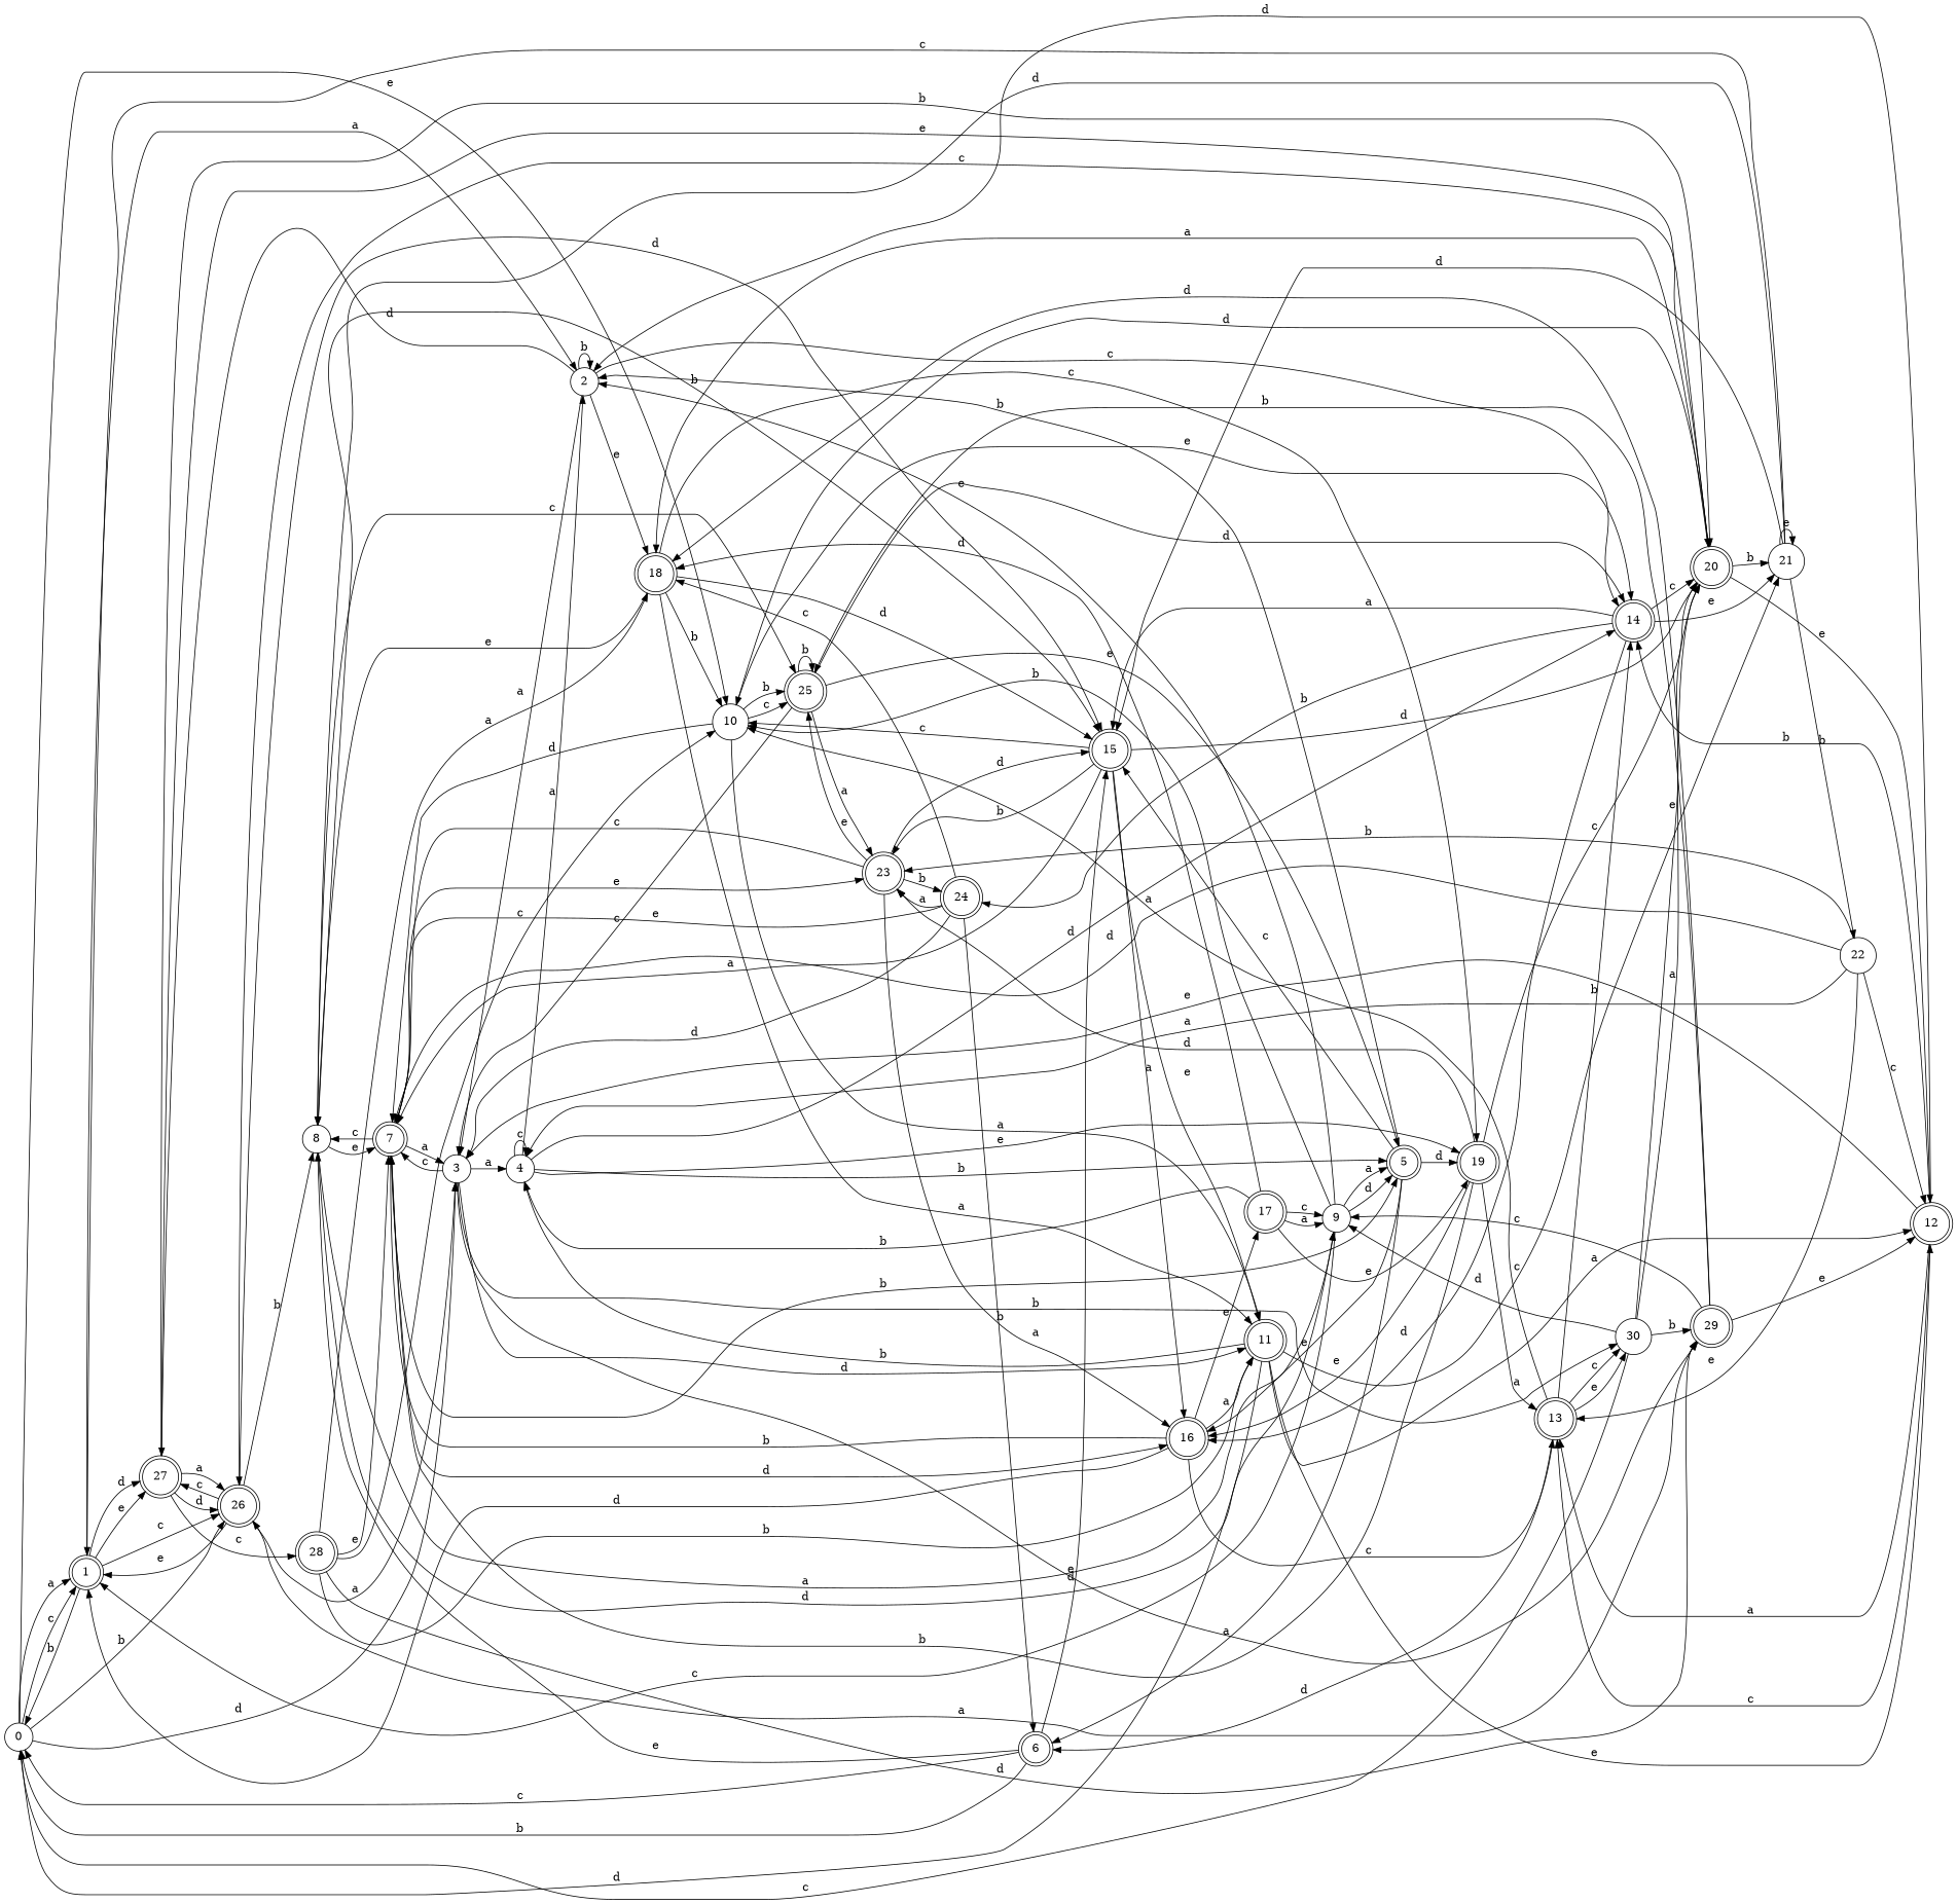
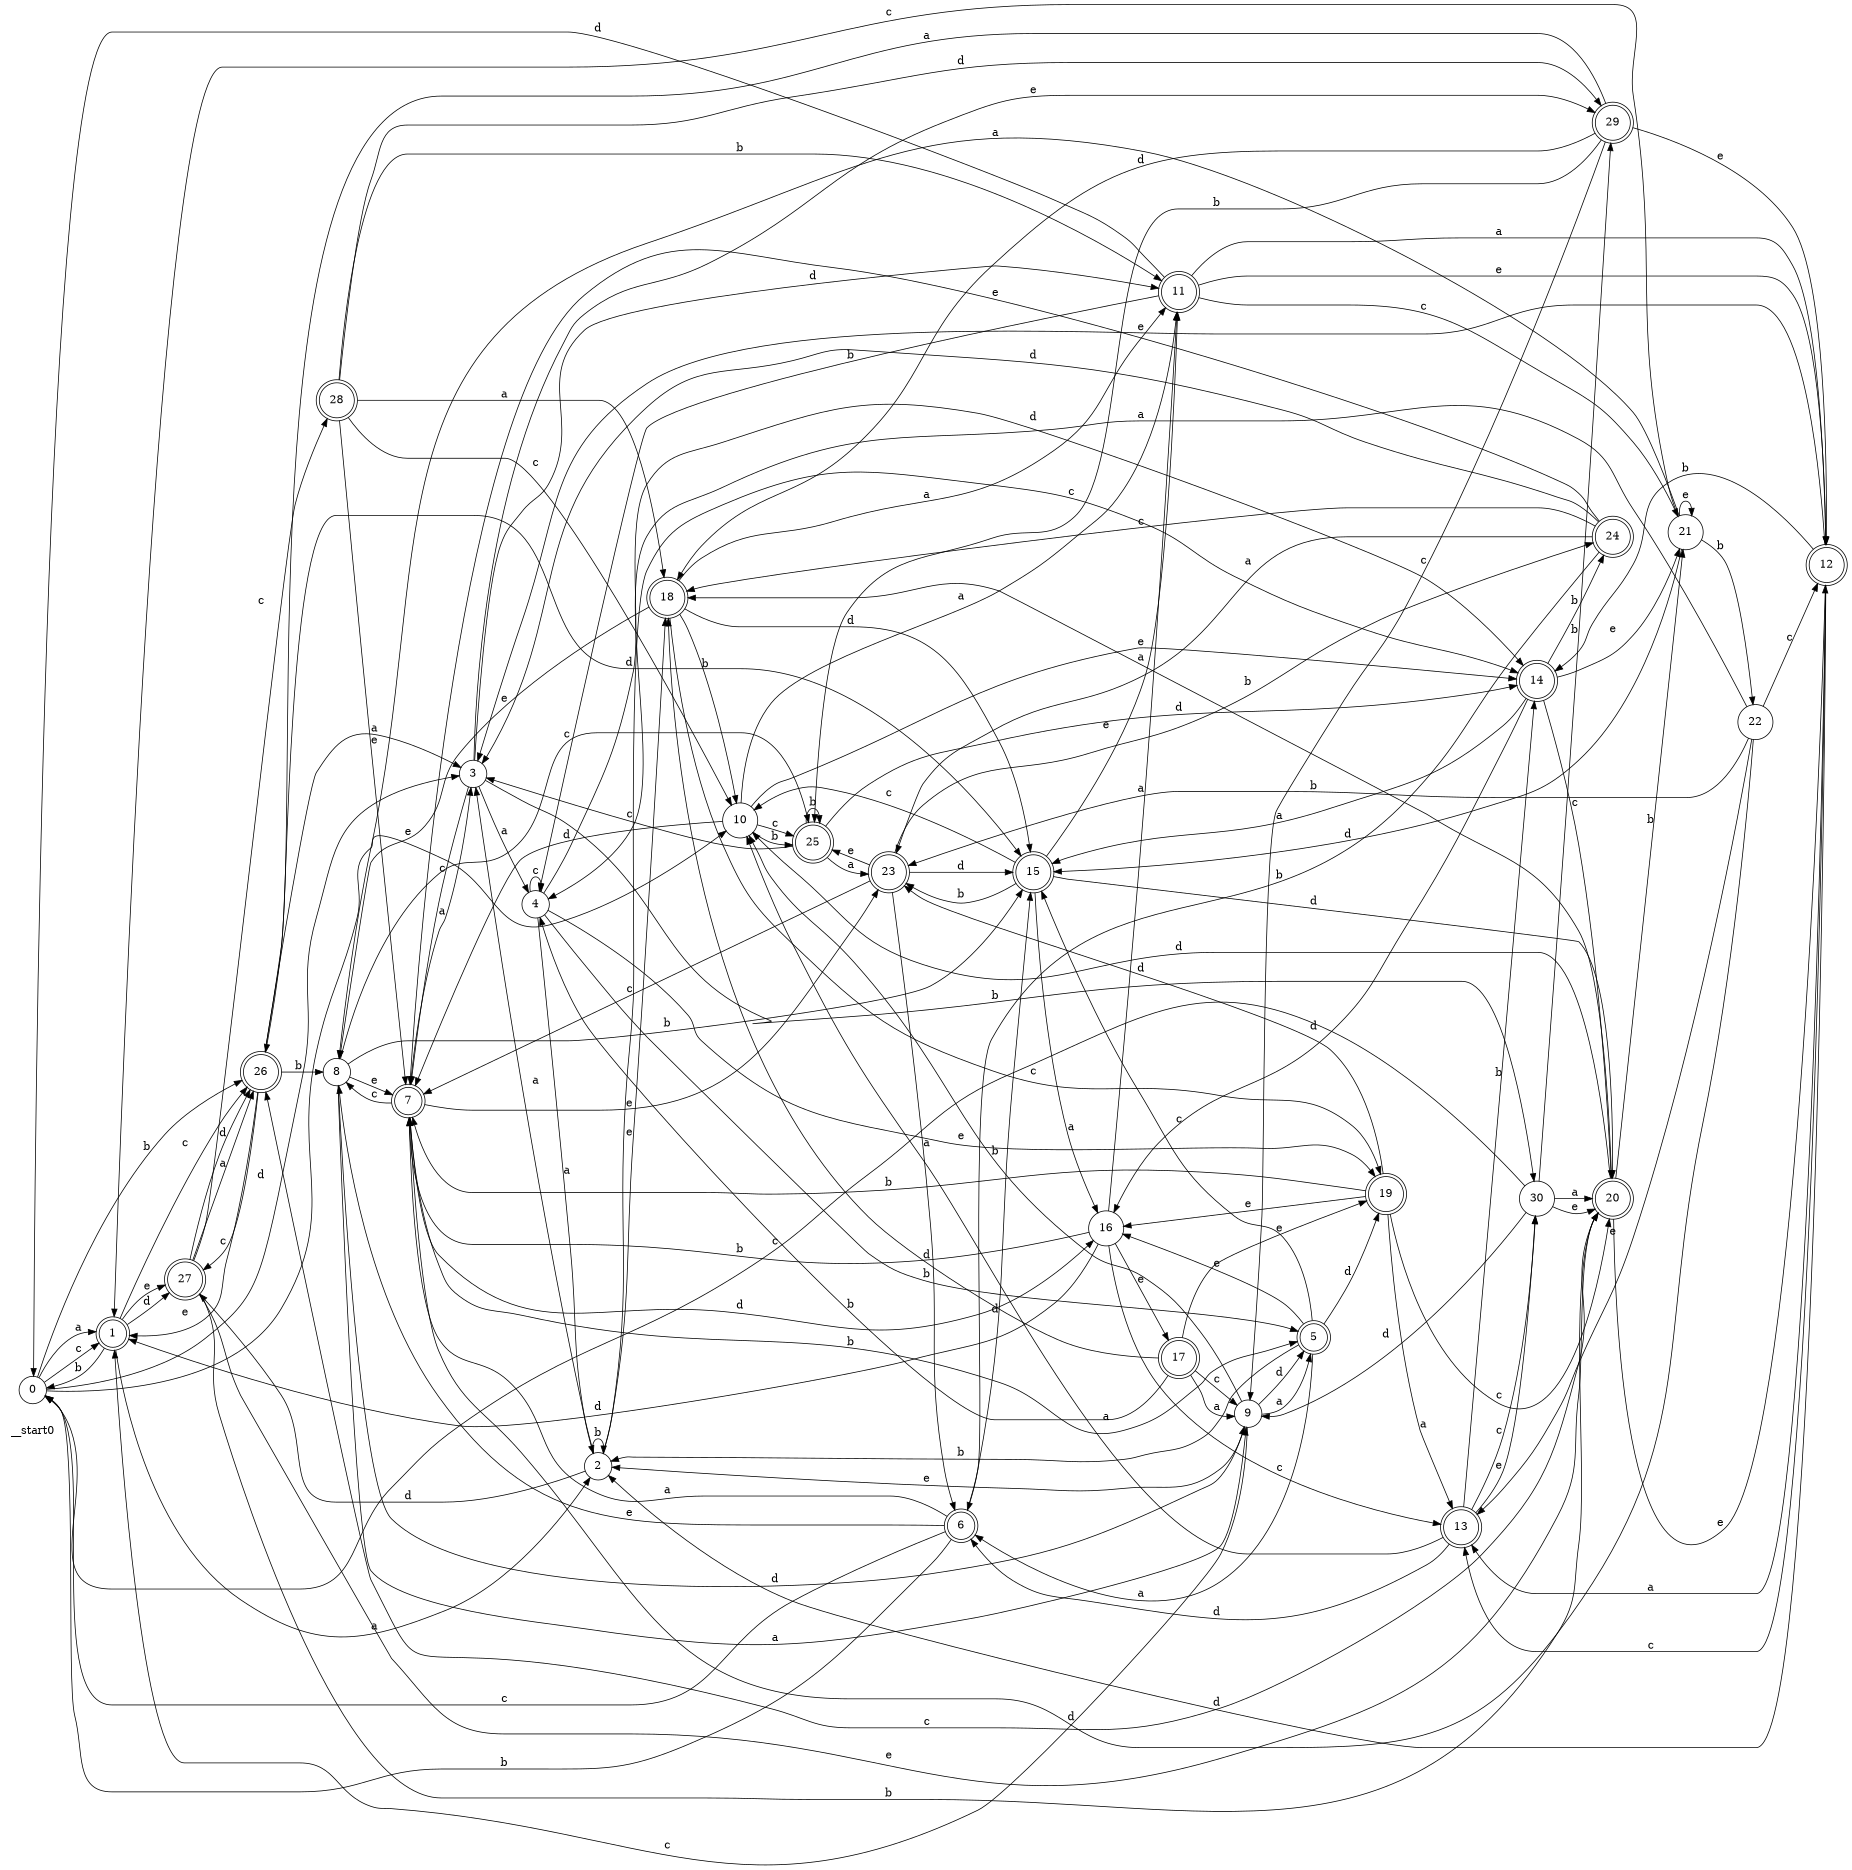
  digraph {
    rankdir=LR
    node [shape=doublecircle color=black fillcolor=white style="rounded,filled"]
+   __start0 [shape=none color="" fillcolor="" style=""]
    n2 [label=0 shape=circle style=filled]
    n3 [label=1]
    n4 [label=3 shape=circle style=filled]
    n5 [label=10 shape=circle style=filled]
    n6 [label=26]
    n7 [label=2 shape=circle style=filled]
    n8 [label=27]
    n9 [label=4 shape=circle style=filled]
    n10 [label=7]
    n11 [label=29]
    n12 [label=30 shape=circle style=filled]
    n13 [label=11]
    n14 [label=14]
    n15 [label=25]
    n16 [label=15]
    n17 [label=8 shape=circle style=filled]
    n18 [label=18]
    n19 [label=20]
    n20 [label=28]
-   n21 [label=16 style=filled]
+   n21 [label=16 shape=circle style=filled]
    n22 [label=21 shape=circle style=filled]
    n23 [label=24]
    n24 [label=19]
    n25 [label=5]
    n26 [label=23]
    n27 [label=12]
    n28 [label=13]
    n29 [label=9 shape=circle style=filled]
    n30 [label=6]
    n31 [label=17]
    n32 [label=22 shape=circle style=filled]
    n2 -> n3 [label=a]
    n2 -> n3 [label=c]
    n2 -> n4 [label=d]
    n2 -> n5 [label=e]
    n2 -> n6 [label=b]
    n3 -> n2 [label=b]
    n3 -> n6 [label=c]
    n3 -> n7 [label=a]
    n3 -> n8 [label=d]
    n3 -> n8 [label=e]
    n4 -> n9 [label=a]
    n4 -> n10 [label=c]
    n4 -> n11 [label=e]
    n4 -> n12 [label=b]
    n4 -> n13 [label=d]
    n5 -> n10 [label=d]
    n5 -> n13 [label=a]
    n5 -> n14 [label=e]
    n5 -> n15 [label=b]
    n5 -> n15 [label=c]
    n6 -> n3 [label=e]
    n6 -> n4 [label=a]
    n6 -> n8 [label=c]
    n6 -> n16 [label=d]
    n6 -> n17 [label=b]
    n7 -> n4 [label=a]
    n7 -> n7 [label=b]
    n7 -> n8 [label=d]
    n7 -> n14 [label=c]
    n7 -> n18 [label=e]
    n8 -> n6 [label=a]
    n8 -> n6 [label=d]
    n8 -> n19 [label=b]
    n8 -> n19 [label=e]
    n8 -> n20 [label=c]
    n9 -> n7 [label=a]
    n9 -> n9 [label=c]
    n9 -> n14 [label=d]
    n9 -> n24 [label=e]
    n9 -> n25 [label=b]
    n10 -> n4 [label=a]
    n10 -> n17 [label=c]
    n10 -> n21 [label=d]
    n10 -> n25 [label=b]
    n10 -> n26 [label=e]
    n11 -> n6 [label=a]
    n11 -> n15 [label=b]
    n11 -> n18 [label=d]
    n11 -> n27 [label=e]
    n11 -> n29 [label=c]
    n12 -> n2 [label=c]
    n12 -> n11 [label=b]
    n12 -> n19 [label=a]
    n12 -> n19 [label=e]
    n12 -> n29 [label=d]
    n13 -> n2 [label=d]
    n13 -> n9 [label=b]
    n13 -> n22 [label=c]
    n13 -> n27 [label=a]
    n13 -> n27 [label=e]
    n14 -> n16 [label=a]
    n14 -> n19 [label=c]
    n14 -> n21 [label=d]
    n14 -> n22 [label=e]
    n14 -> n23 [label=b]
    n15 -> n4 [label=c]
    n15 -> n14 [label=d]
    n15 -> n15 [label=b]
-   n15 -> n25 [label=e]
    n15 -> n26 [label=a]
    n16 -> n5 [label=c]
    n16 -> n13 [label=e]
    n16 -> n19 [label=d]
    n16 -> n21 [label=a]
    n16 -> n26 [label=b]
    n17 -> n10 [label=e]
    n17 -> n15 [label=c]
    n17 -> n16 [label=b]
    n17 -> n29 [label=a]
    n17 -> n29 [label=d]
    n18 -> n5 [label=b]
    n18 -> n13 [label=a]
    n18 -> n16 [label=d]
    n18 -> n17 [label=e]
    n18 -> n24 [label=c]
    n19 -> n5 [label=d]
    n19 -> n6 [label=c]
    n19 -> n18 [label=a]
    n19 -> n22 [label=b]
    n19 -> n27 [label=e]
    n20 -> n5 [label=c]
    n20 -> n10 [label=e]
    n20 -> n11 [label=d]
    n20 -> n13 [label=b]
    n20 -> n18 [label=a]
    n21 -> n3 [label=d]
    n21 -> n10 [label=b]
    n21 -> n13 [label=a]
    n21 -> n28 [label=c]
    n21 -> n31 [label=e]
    n22 -> n3 [label=c]
    n22 -> n16 [label=d]
-   n22 -> n17 [label=d]
+   n22 -> n17 [label=a]
    n22 -> n22 [label=e]
    n22 -> n32 [label=b]
    n23 -> n4 [label=d]
    n23 -> n10 [label=e]
    n23 -> n18 [label=c]
    n23 -> n26 [label=a]
    n23 -> n30 [label=b]
    n24 -> n10 [label=b]
    n24 -> n19 [label=c]
    n24 -> n21 [label=e]
    n24 -> n26 [label=d]
    n24 -> n28 [label=a]
    n25 -> n7 [label=b]
    n25 -> n16 [label=c]
    n25 -> n21 [label=e]
    n25 -> n24 [label=d]
    n25 -> n30 [label=a]
    n26 -> n10 [label=c]
    n26 -> n15 [label=e]
    n26 -> n16 [label=d]
-   n26 -> n21 [label=a]
+   n26 -> n30 [label=a]
    n26 -> n23 [label=b]
    n27 -> n4 [label=e]
    n27 -> n7 [label=d]
    n27 -> n14 [label=b]
    n27 -> n28 [label=a]
    n27 -> n28 [label=c]
    n28 -> n5 [label=a]
    n28 -> n12 [label=c]
    n28 -> n12 [label=e]
    n28 -> n14 [label=b]
    n28 -> n30 [label=d]
    n29 -> n3 [label=c]
    n29 -> n5 [label=b]
    n29 -> n7 [label=e]
    n29 -> n25 [label=a]
    n29 -> n25 [label=d]
    n30 -> n2 [label=b]
    n30 -> n2 [label=c]
-   n16 -> n10 [label=a]
+   n30 -> n10 [label=a]
    n30 -> n16 [label=d]
    n30 -> n17 [label=e]
    n31 -> n9 [label=b]
    n31 -> n18 [label=d]
    n31 -> n24 [label=e]
    n31 -> n29 [label=a]
    n31 -> n29 [label=c]
    n32 -> n9 [label=a]
    n32 -> n10 [label=d]
    n32 -> n26 [label=b]
    n32 -> n27 [label=c]
    n32 -> n28 [label=e]
  }
